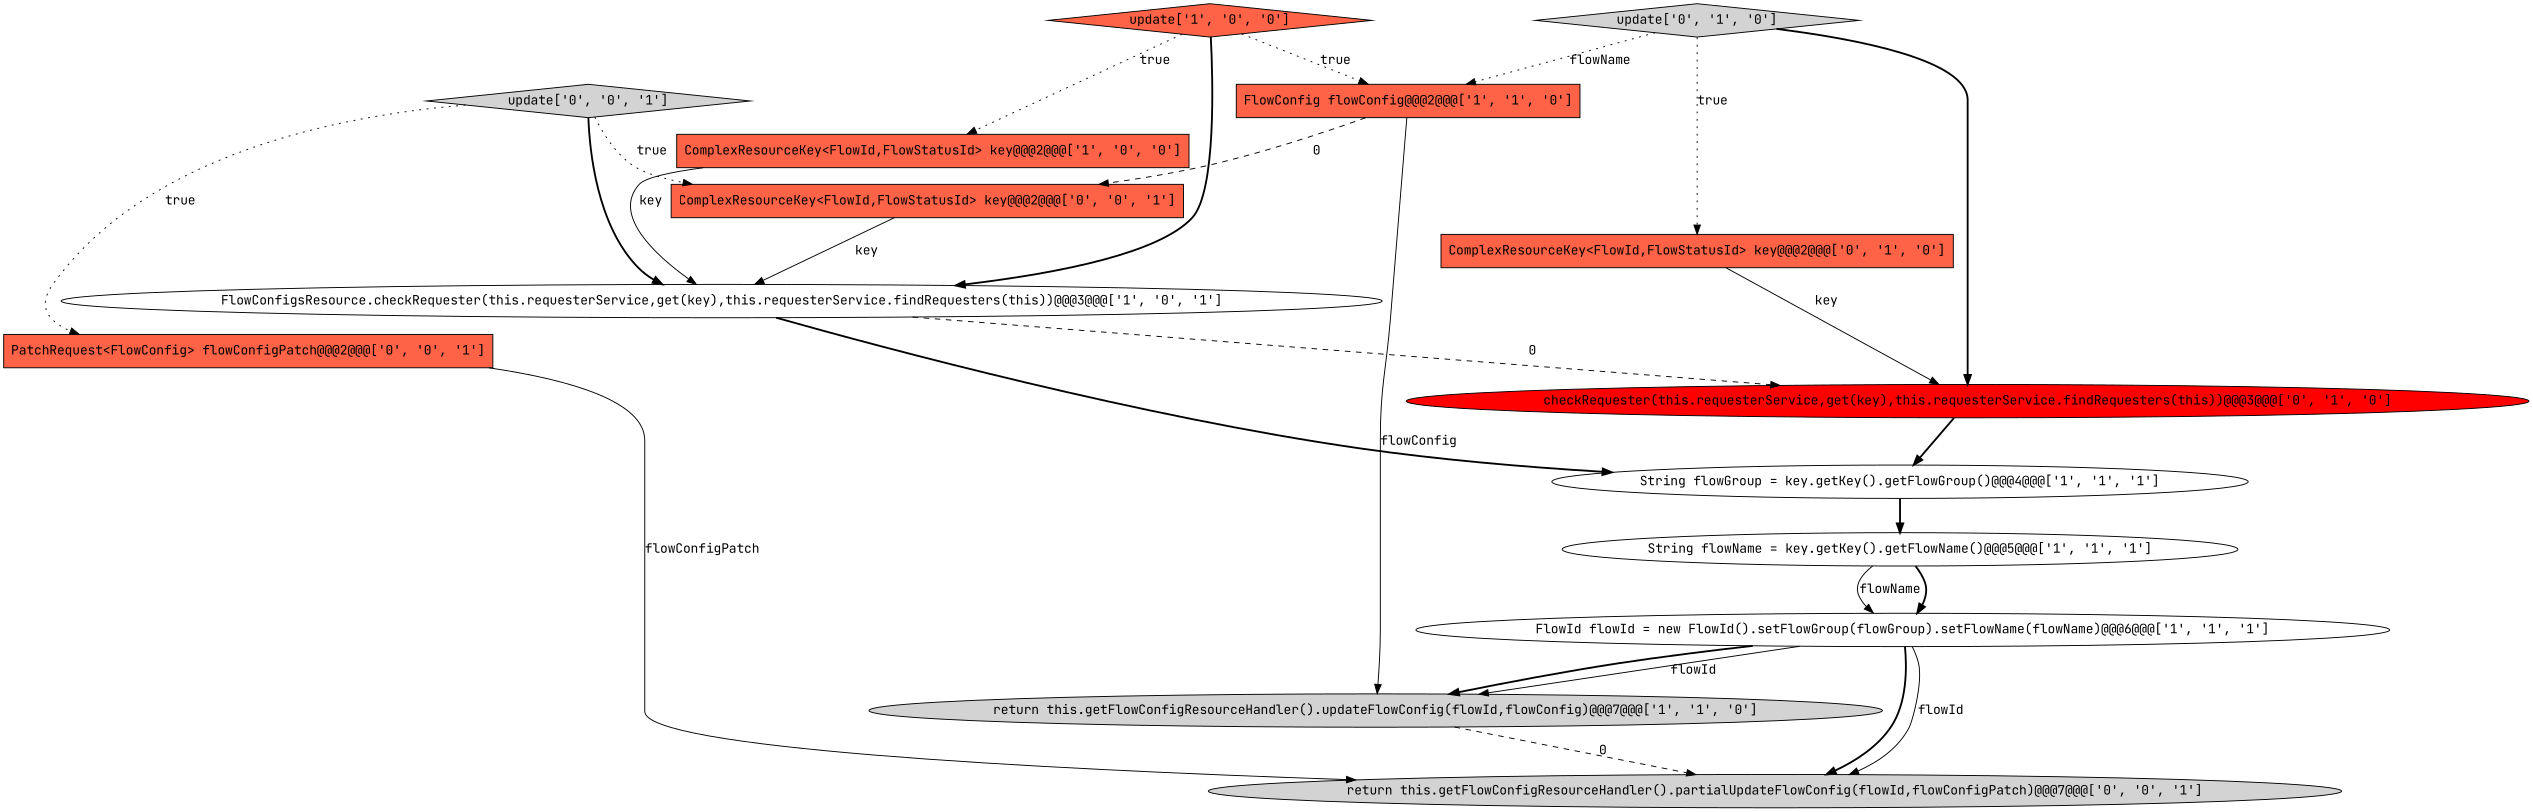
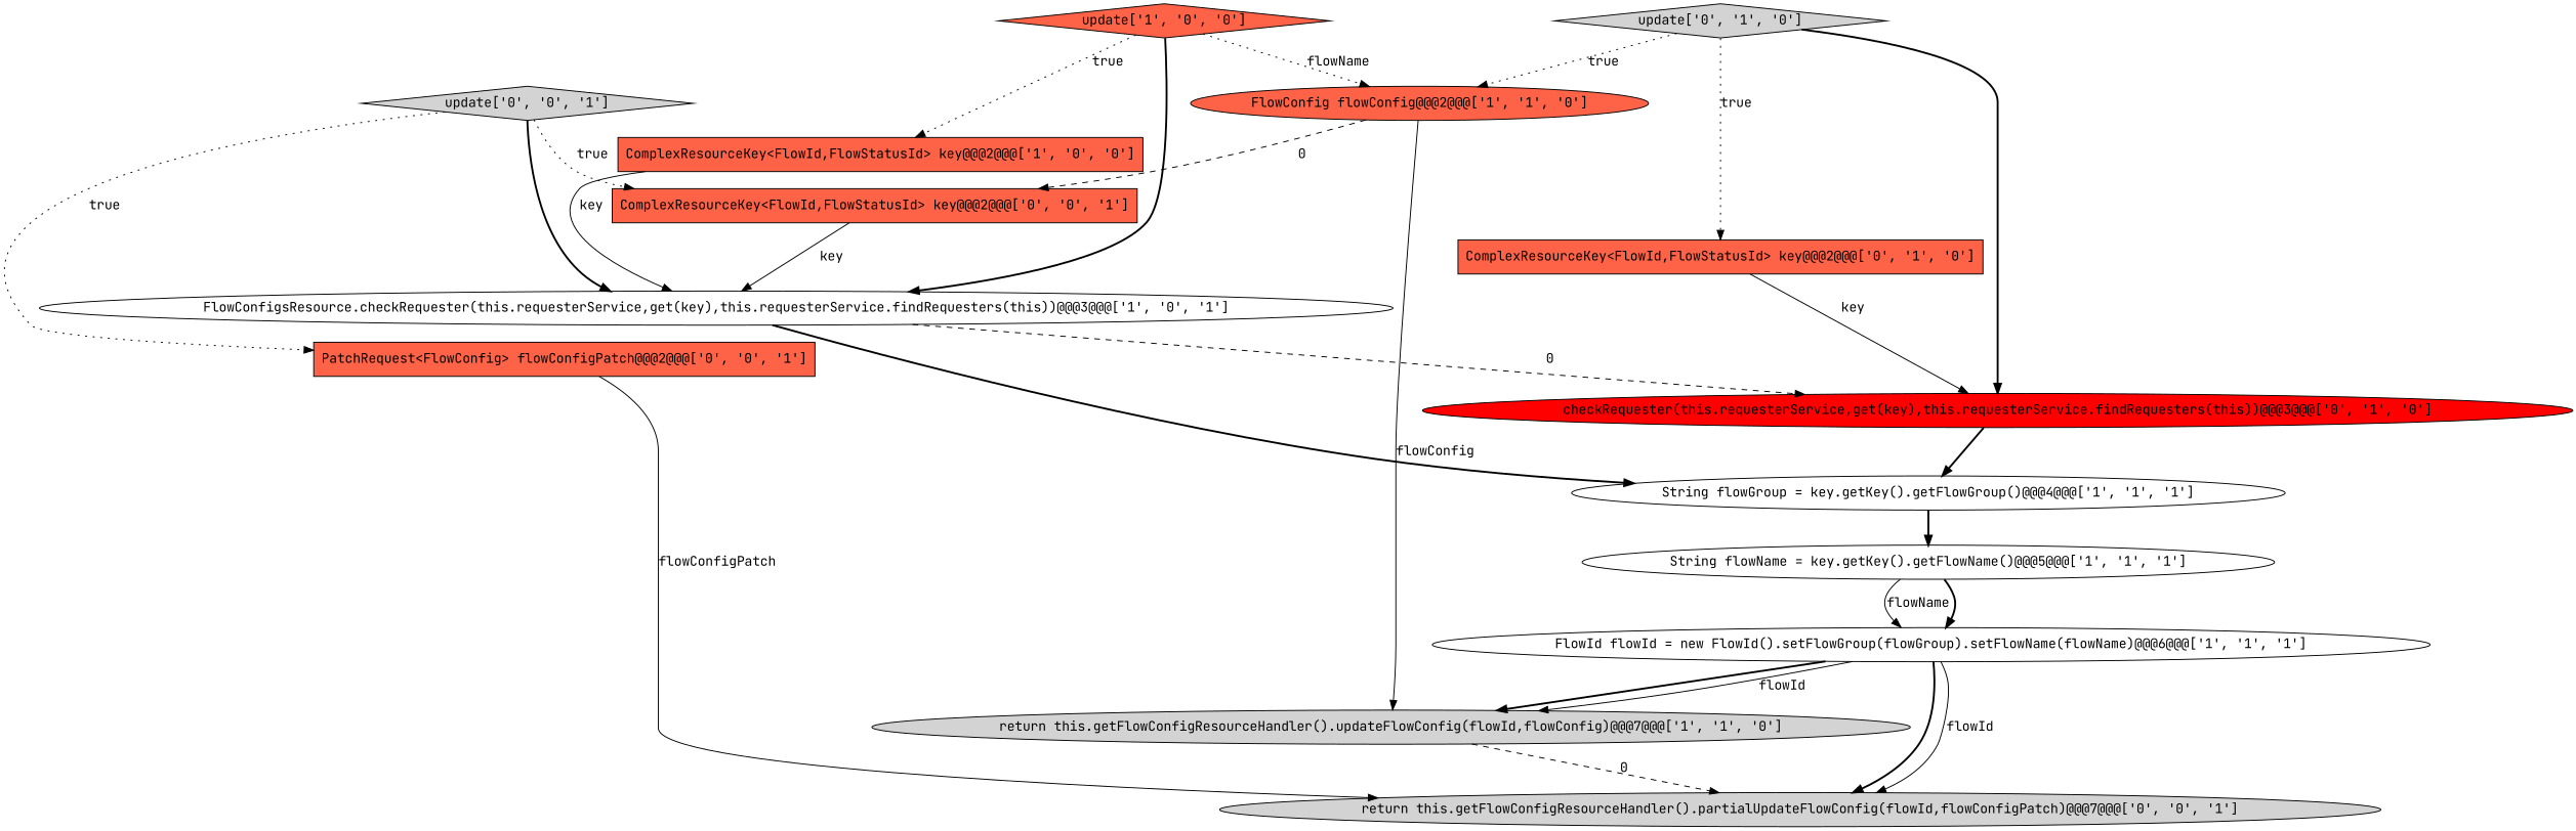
  digraph {
    fontname="JetBrains Mono"
    node [fillcolor=tomato fontname="JetBrains Mono" shape=ellipse style=filled]
    edge [fontname="JetBrains Mono" style=bold]
    n1 [label="ComplexResourceKey<FlowId,FlowStatusId> key@@@2@@@['1', '0', '0']" shape=box]
    n2 [fillcolor=white label="FlowConfigsResource.checkRequester(this.requesterService,get(key),this.requesterService.findRequesters(this))@@@3@@@['1', '0', '1']"]
    n3 [fillcolor=red label="checkRequester(this.requesterService,get(key),this.requesterService.findRequesters(this))@@@3@@@['0', '1', '0']"]
    n4 [fillcolor=white label="String flowGroup = key.getKey().getFlowGroup()@@@4@@@['1', '1', '1']"]
    n5 [fillcolor=white label="String flowName = key.getKey().getFlowName()@@@5@@@['1', '1', '1']"]
    n6 [fillcolor=white label="FlowId flowId = new FlowId().setFlowGroup(flowGroup).setFlowName(flowName)@@@6@@@['1', '1', '1']"]
    n7 [fillcolor=lightgray label="return this.getFlowConfigResourceHandler().updateFlowConfig(flowId,flowConfig)@@@7@@@['1', '1', '0']"]
    n8 [fillcolor=lightgray label="return this.getFlowConfigResourceHandler().partialUpdateFlowConfig(flowId,flowConfigPatch)@@@7@@@['0', '0', '1']"]
    n9 [label="ComplexResourceKey<FlowId,FlowStatusId> key@@@2@@@['0', '1', '0']" shape=box]
    n10 [fillcolor=lightgray label="update['0', '1', '0']" shape=diamond]
-   n11 [label="FlowConfig flowConfig@@@2@@@['1', '1', '0']" shape=box]
+   n11 [label="FlowConfig flowConfig@@@2@@@['1', '1', '0']"]
    n12 [label="ComplexResourceKey<FlowId,FlowStatusId> key@@@2@@@['0', '0', '1']" shape=box]
    n13 [label="PatchRequest<FlowConfig> flowConfigPatch@@@2@@@['0', '0', '1']" shape=box]
    n14 [label="update['1', '0', '0']" shape=diamond]
    n15 [fillcolor=lightgray label="update['0', '0', '1']" shape=diamond]
    n1 -> n2 [label=key style=solid]
    n2 -> n3 [label=0 style=dashed]
    n2 -> n4
    n3 -> n4
    n4 -> n5
    n5 -> n6
    n5 -> n6 [label=flowName style=solid]
    n6 -> n7
    n6 -> n7 [label=flowId style=solid]
    n6 -> n8
    n6 -> n8 [label=flowId style=solid]
    n7 -> n8 [label=0 style=dashed]
    n9 -> n3 [label=key style=solid]
    n10 -> n3
    n10 -> n9 [label=true style=dotted]
-   n10 -> n11 [label=flowName style=dotted]
+   n10 -> n11 [label=true style=dotted]
    n11 -> n7 [label=flowConfig style=solid]
    n11 -> n12 [label=0 style=dashed]
    n12 -> n2 [label=key style=solid]
    n13 -> n8 [label=flowConfigPatch style=solid]
    n14 -> n1 [label=true style=dotted]
    n14 -> n2
-   n14 -> n11 [label=true style=dotted]
+   n14 -> n11 [label=flowName style=dotted]
    n15 -> n2
    n15 -> n12 [label=true style=dotted]
    n15 -> n13 [label=true style=dotted]
  }
